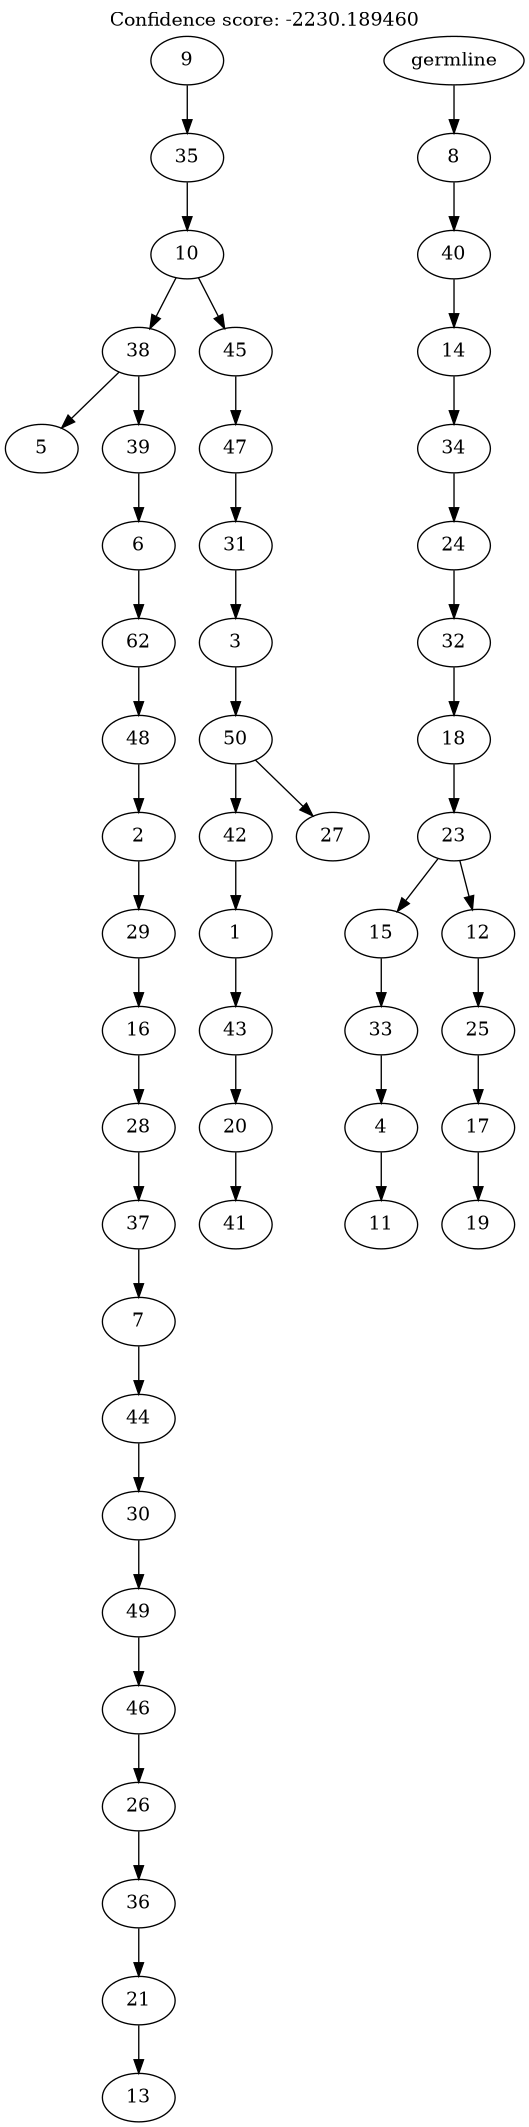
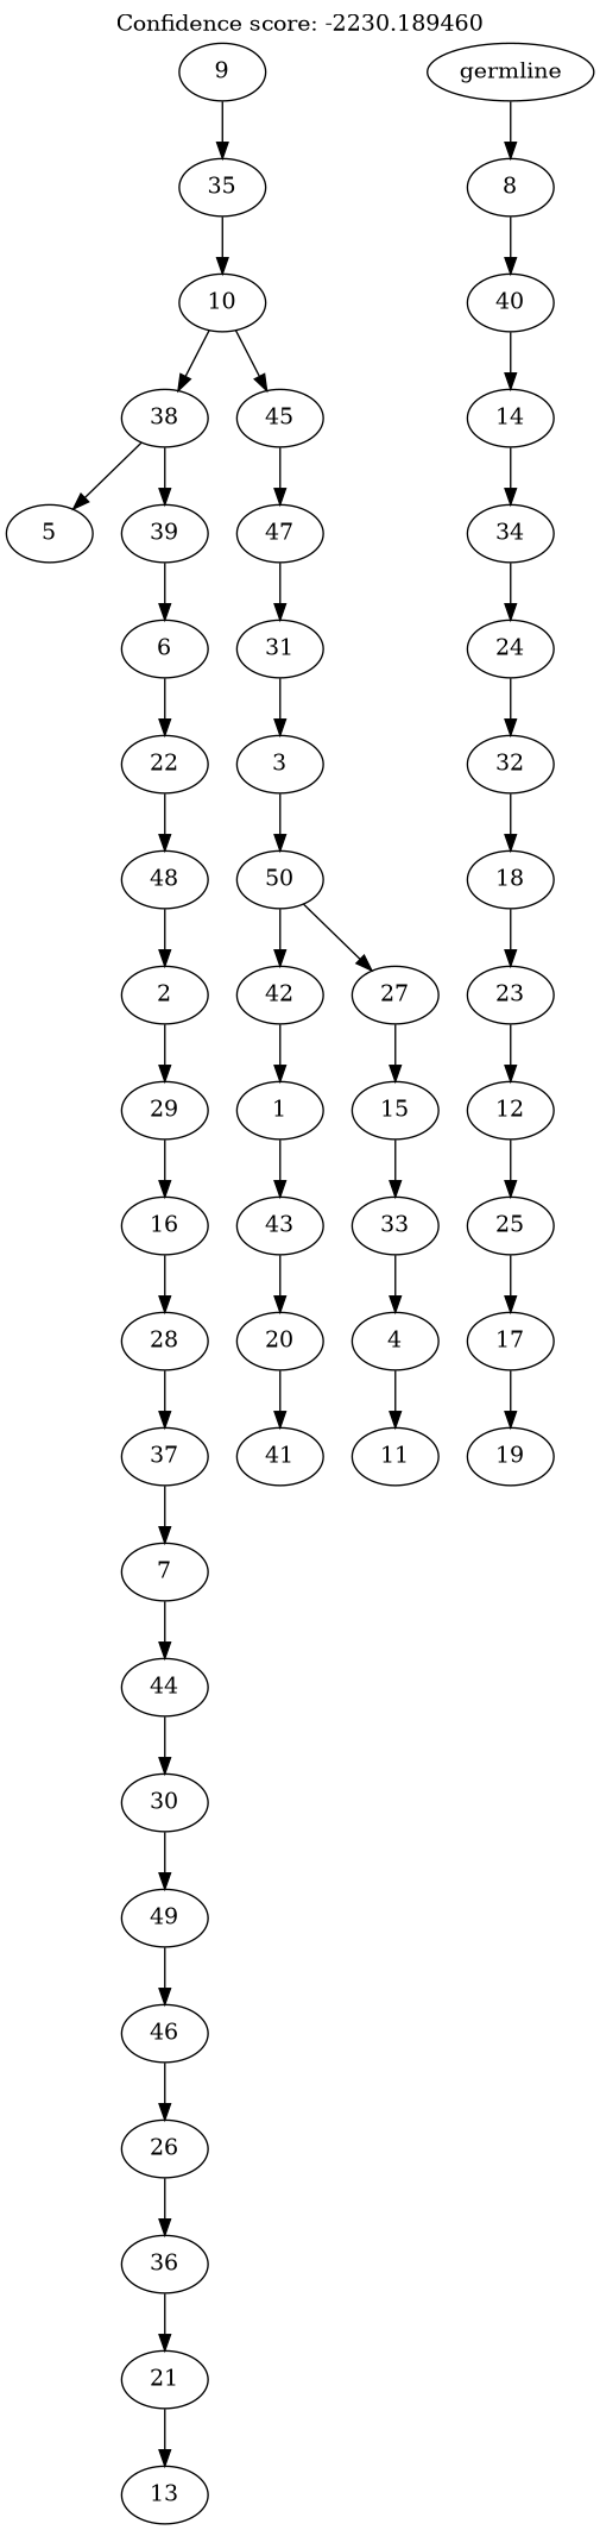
  digraph {
    label="Confidence score: -2230.189460"
    labelloc=t
    n1 [label=21]
    n2 [label=13]
    n3 [label=36]
    n4 [label=26]
    n5 [label=46]
    n6 [label=49]
    n7 [label=30]
    n8 [label=44]
    n9 [label=7]
    n10 [label=37]
    n11 [label=28]
    n12 [label=16]
    n13 [label=29]
    n14 [label=2]
    n15 [label=48]
-   n16 [label=62]
+   n16 [label=22]
    n17 [label=6]
    n18 [label=5]
    n19 [label=38]
    n20 [label=39]
    n21 [label=20]
    n22 [label=41]
    n23 [label=43]
    n24 [label=1]
    n25 [label=42]
    n26 [label=4]
    n27 [label=11]
    n28 [label=33]
    n29 [label=15]
    n30 [label=27]
    n31 [label=50]
    n32 [label=3]
    n33 [label=31]
    n34 [label=47]
    n35 [label=45]
    n36 [label=10]
    n37 [label=35]
    n38 [label=9]
    n39 [label=19]
    n40 [label=17]
    n41 [label=25]
    n42 [label=12]
    n43 [label=23]
    n44 [label=18]
    n45 [label=32]
    n46 [label=24]
    n47 [label=34]
    n48 [label=14]
    n49 [label=40]
    n50 [label=8]
    n51 [label=germline]
    n1 -> n2
    n3 -> n1
    n4 -> n3
    n5 -> n4
    n6 -> n5
    n7 -> n6
    n8 -> n7
    n9 -> n8
    n10 -> n9
    n11 -> n10
    n12 -> n11
    n13 -> n12
    n14 -> n13
    n15 -> n14
    n16 -> n15
    n17 -> n16
    n19 -> n18
    n19 -> n20
    n20 -> n17
    n21 -> n22
    n23 -> n21
    n24 -> n23
    n25 -> n24
    n26 -> n27
    n28 -> n26
    n29 -> n28
-   n43 -> n29
+   n30 -> n29
    n31 -> n25
    n31 -> n30
    n32 -> n31
    n33 -> n32
    n34 -> n33
    n35 -> n34
    n36 -> n19
    n36 -> n35
    n37 -> n36
    n38 -> n37
    n40 -> n39
    n41 -> n40
    n42 -> n41
    n43 -> n42
    n44 -> n43
    n45 -> n44
    n46 -> n45
    n47 -> n46
    n48 -> n47
    n49 -> n48
    n50 -> n49
    n51 -> n50
  }
